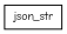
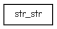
  digraph {
    rankdir=LR
    fontname="Comic Neue"
-   n1 [color=black fillcolor=white fontname="Comic Neue" fontsize=10 height=0.2 label=json_str shape=record style=filled width=0.4]
+   n1 [color=black fillcolor=white fontname="Comic Neue" fontsize=10 height=0.2 label=str_str shape=record style=filled width=0.4]
  }
